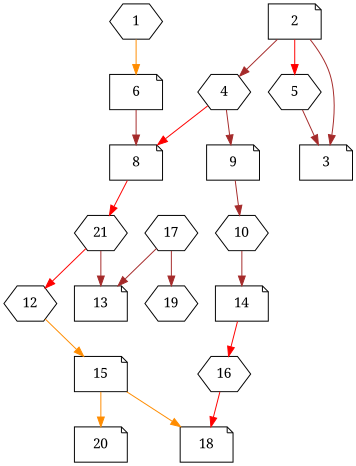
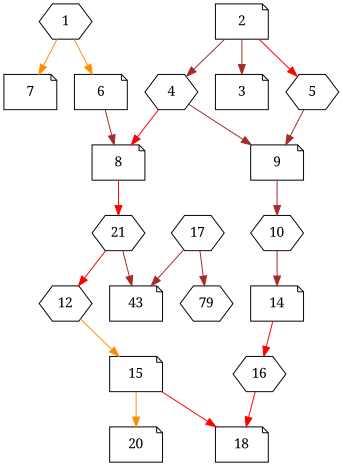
  digraph {
    fontname="Noto Serif"
    node [alpha=0.13 fontname="Noto Serif" shape=note]
    edge [color=brown fontname="Noto Serif"]
    1 [expect_size=25480192 shape=hexagon]
    6 [expect_size=5592064]
+   7 [alpha=0.12 expect_size=20483072]
    8 [alpha=0.09 expect_size=10233856]
    n5 [alpha=0.16 expect_size=36128768 label=21 shape=hexagon]
    2 [alpha=0.19 expect_size=47955968]
    3 [alpha=0.11 expect_size=31695872]
    4 [alpha=0.07 expect_size=50080768 shape=hexagon]
    5 [alpha=0.04 expect_size=12079104 shape=hexagon]
    9 [expect_size=16834560]
    10 [alpha=0.19 expect_size=23316480 shape=hexagon]
    12 [alpha=0.01 expect_size=20420608 shape=hexagon]
-   13 [alpha=0.07 expect_size=18754560]
+   13 [alpha=0.07 expect_size=18754560 label=43]
    14 [alpha=0.10 expect_size=45199360]
    15 [alpha=0.01 expect_size=14071808]
    16 [alpha=0.11 expect_size=24433664 shape=hexagon]
    18 [expect_size=36435968]
    20 [alpha=0.12 expect_size=41292800]
    17 [alpha=0.15 expect_size=8474624 shape=hexagon]
-   19 [alpha=0.09 expect_size=10263552 shape=hexagon]
+   19 [alpha=0.09 expect_size=10263552 shape=hexagon label=79]
    1 -> 6 [color=darkorange]
+   1 -> 7 [color=darkorange]
    6 -> 8
    8 -> n5 [color=red]
    n5 -> 12 [color=red]
    n5 -> 13
    2 -> 3
    2 -> 4
    2 -> 5 [color=red]
    4 -> 8 [color=red]
    4 -> 9
-   5 -> 3
+   5 -> 9
    9 -> 10
    10 -> 14
    12 -> 15 [color=darkorange]
    14 -> 16 [color=red]
-   15 -> 18 [color=darkorange]
+   15 -> 18 [color=red]
    15 -> 20 [color=darkorange]
    16 -> 18 [color=red]
    17 -> 13
    17 -> 19
  }
